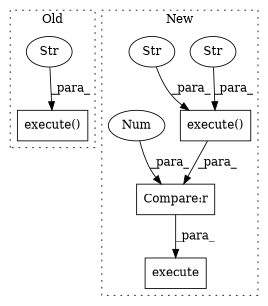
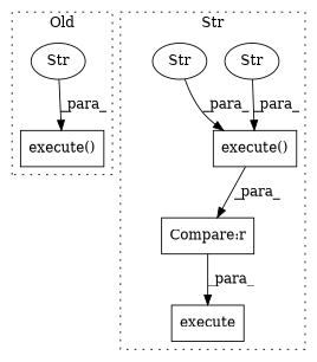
  digraph {
    node [a=66 l=37 shape=box]
    n1 [a=75 l="20,1" label="execute()" s="3095,3152"]
    n2 [label=Str s=3115 shape=ellipse]
    n3 [a=93 l=7 label=execute s=3496]
    n4 [a=75 l="13,1" label="execute()" s="3503,3558"]
    n5 [l=3 label=Str s=3555 shape=ellipse]
    n6 [label=Str s=3516 shape=ellipse]
    n7 [a=40 l=69 label="Compare:r" s=3503]
-   n8 [a=76 l=1 label=Num s=3571 shape=ellipse]
    subgraph cluster_1 {
      label=Old
      style=dotted
      n1
      n2
    }
    subgraph cluster_2 {
-     label=New
+     label=Str
      style=dotted
      n3
      n4
      n5
      n6
      n7
-     n8
    }
    n2 -> n1 [label=_para_]
    n4 -> n7 [label=_para_]
    n5 -> n4 [label=_para_]
    n6 -> n4 [label=_para_]
    n7 -> n3 [label=_para_]
-   n8 -> n7 [label=_para_]
  }
